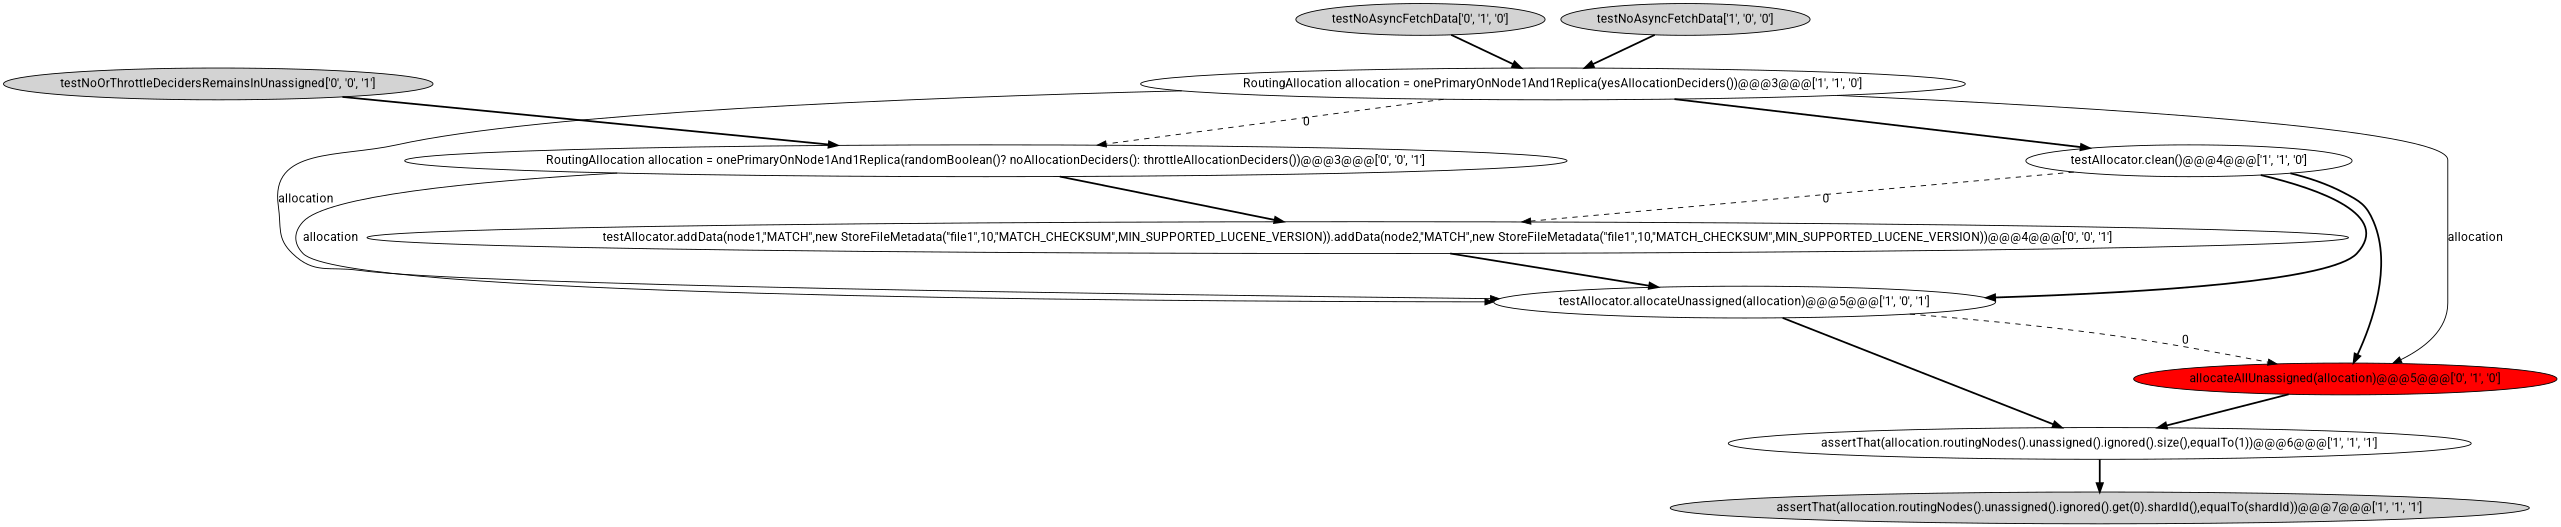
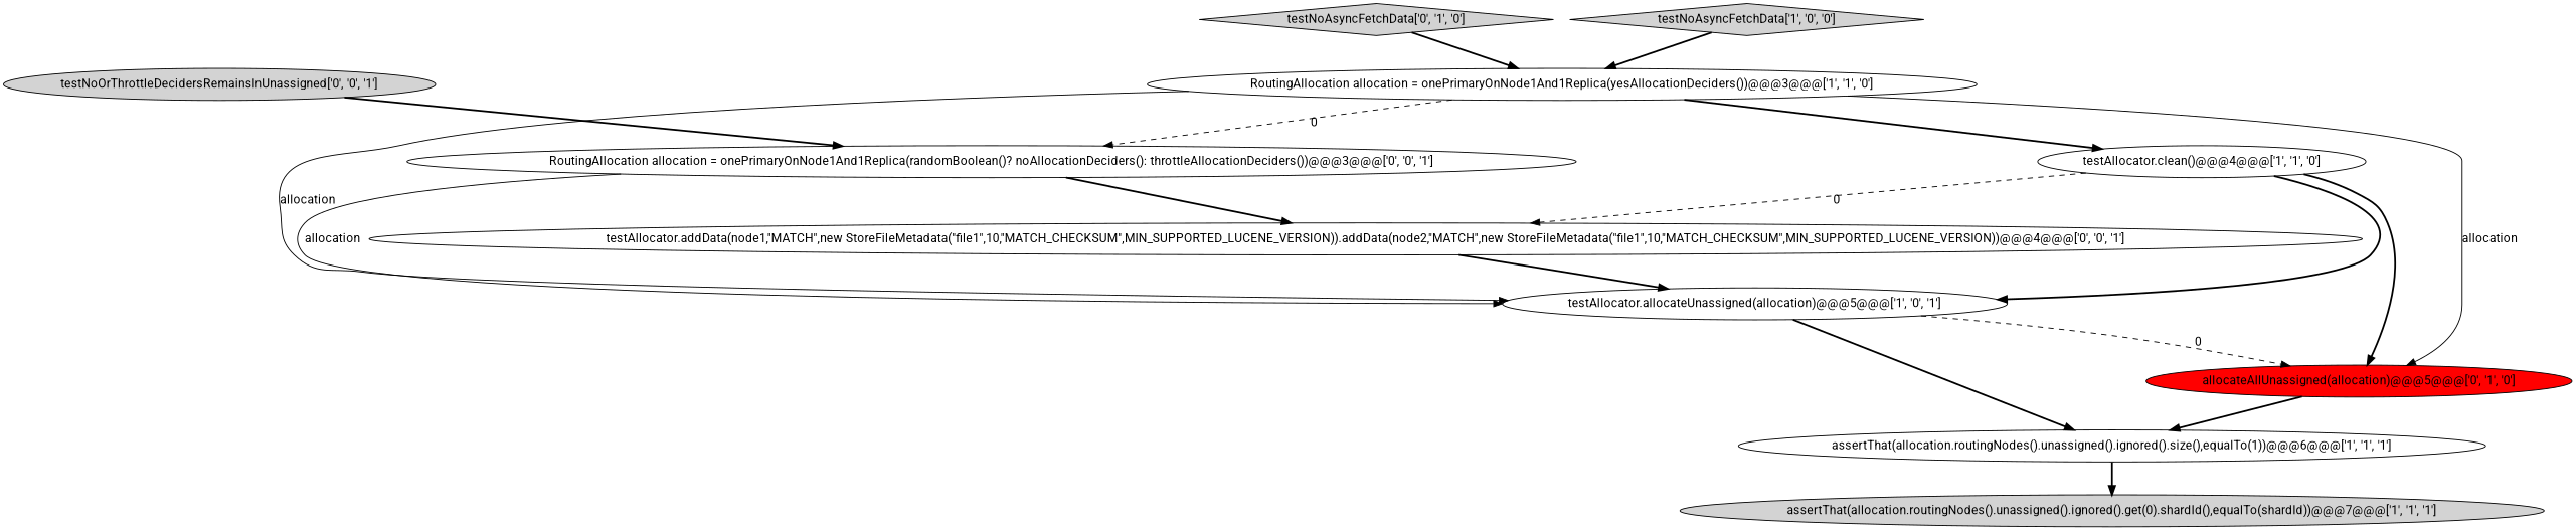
  digraph {
    fontname=Roboto
    node [fillcolor=white fontname=Roboto shape=ellipse style=filled]
    edge [fontname=Roboto style=bold]
-   n1 [fillcolor=lightgray label="testNoAsyncFetchData['0', '1', '0']"]
+   n1 [fillcolor=lightgray label="testNoAsyncFetchData['0', '1', '0']" shape=diamond]
    n2 [label="RoutingAllocation allocation = onePrimaryOnNode1And1Replica(yesAllocationDeciders())@@@3@@@['1', '1', '0']"]
    n3 [label="testAllocator.allocateUnassigned(allocation)@@@5@@@['1', '0', '1']"]
    n4 [fillcolor=red label="allocateAllUnassigned(allocation)@@@5@@@['0', '1', '0']"]
    n5 [label="testAllocator.clean()@@@4@@@['1', '1', '0']"]
    n6 [label="RoutingAllocation allocation = onePrimaryOnNode1And1Replica(randomBoolean()? noAllocationDeciders(): throttleAllocationDeciders())@@@3@@@['0', '0', '1']"]
    n7 [label="assertThat(allocation.routingNodes().unassigned().ignored().size(),equalTo(1))@@@6@@@['1', '1', '1']"]
    n8 [fillcolor=lightgray label="assertThat(allocation.routingNodes().unassigned().ignored().get(0).shardId(),equalTo(shardId))@@@7@@@['1', '1', '1']"]
    n9 [label="testAllocator.addData(node1,\"MATCH\",new StoreFileMetadata(\"file1\",10,\"MATCH_CHECKSUM\",MIN_SUPPORTED_LUCENE_VERSION)).addData(node2,\"MATCH\",new StoreFileMetadata(\"file1\",10,\"MATCH_CHECKSUM\",MIN_SUPPORTED_LUCENE_VERSION))@@@4@@@['0', '0', '1']"]
    n10 [fillcolor=lightgray label="testNoOrThrottleDecidersRemainsInUnassigned['0', '0', '1']"]
-   n11 [fillcolor=lightgray label="testNoAsyncFetchData['1', '0', '0']"]
+   n11 [fillcolor=lightgray label="testNoAsyncFetchData['1', '0', '0']" shape=diamond]
    n1 -> n2
    n2 -> n3 [label=allocation style=solid]
    n2 -> n4 [label=allocation style=solid]
    n2 -> n5
    n2 -> n6 [label=0 style=dashed]
    n3 -> n4 [label=0 style=dashed]
    n3 -> n7
    n4 -> n7
    n5 -> n3
    n5 -> n4
    n5 -> n9 [label=0 style=dashed]
    n6 -> n3 [label=allocation style=solid]
    n6 -> n9
    n7 -> n8
    n9 -> n3
    n10 -> n6
    n11 -> n2
  }
